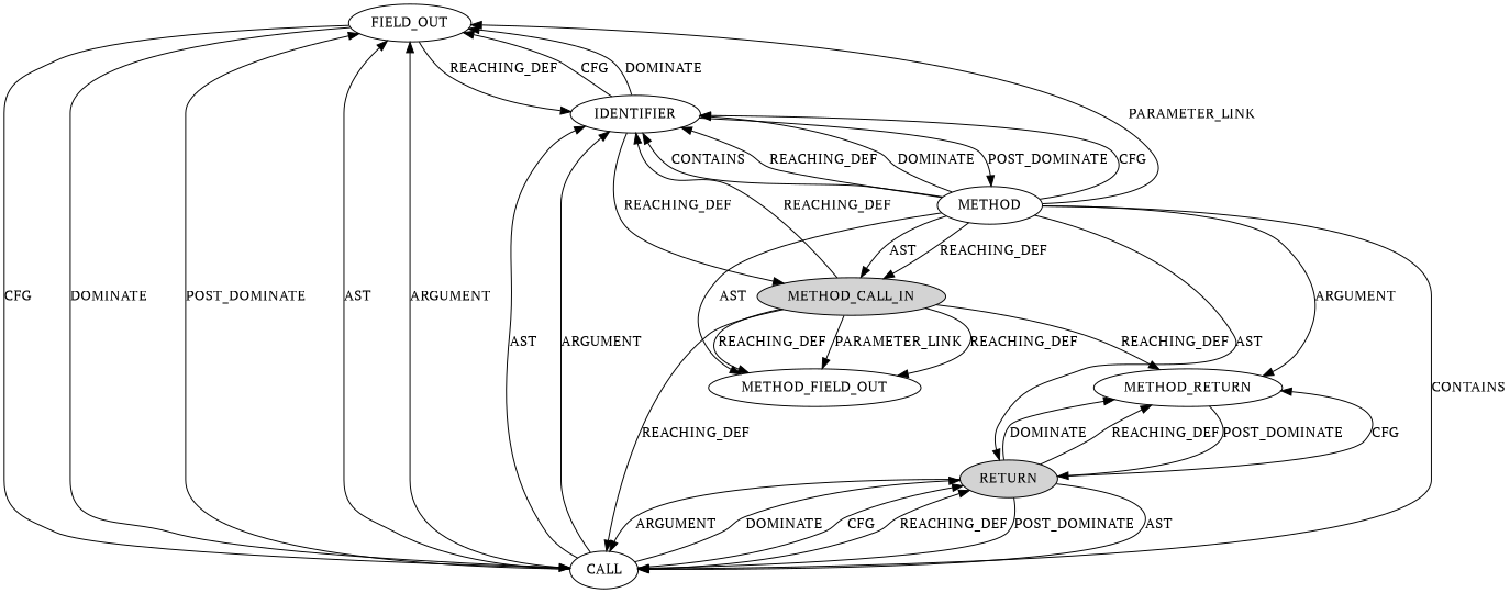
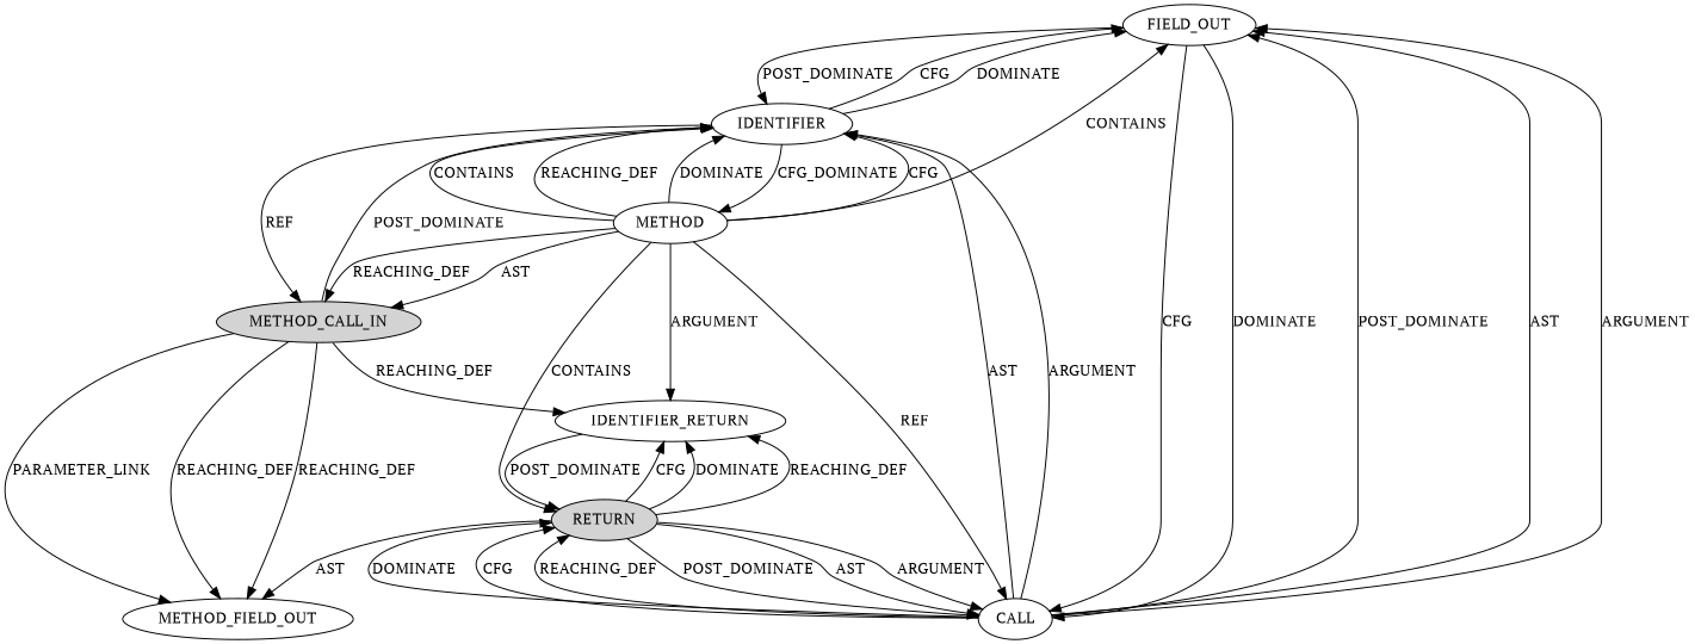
  digraph {
    fontname="PT Serif"
    node [CODE="struct tls_context *tls_ctx" COLUMN_NUMBER=9 LINE_NUMBER=278 ORDER=1 fillcolor=white fontname="PT Serif" style=filled]
    edge [fontname="PT Serif"]
    n1 [ARGUMENT_INDEX=2 CANONICAL_NAME=pending_open_record_frags CODE=pending_open_record_frags ORDER=2 label=FIELD_OUT]
    n2 [ARGUMENT_INDEX=1 CODE=tls_ctx NAME=tls_ctx TYPE_FULL_NAME="tls_context*" label=IDENTIFIER]
    n3 [ARGUMENT_INDEX=-1 CODE="tls_ctx->pending_open_record_frags" DISPATCH_TYPE=STATIC_DISPATCH METHOD_FULL_NAME="<operator>.indirectFieldAccess" NAME="<operator>.indirectFieldAccess" TYPE_FULL_NAME="<empty>" label=CALL]
    n4 [COLUMN_NUMBER=47 EVALUATION_STRATEGY=BY_VALUE INDEX=1 IS_VARIADIC=false LINE_NUMBER=276 NAME=tls_ctx TYPE_FULL_NAME="tls_context*" fillcolor=lightgrey label=METHOD_CALL_IN]
    n5 [AST_PARENT_FULL_NAME="tls.h:<global>" AST_PARENT_TYPE=TYPE_DECL CODE="static inline bool tls_is_pending_open_record(struct tls_context *tls_ctx)\n{\n	return tls_ctx->pending_open_record_frags;\n}" COLUMN_NUMBER=1 COLUMN_NUMBER_END=1 FILENAME="tls.h" FULL_NAME=tls_is_pending_open_record IS_EXTERNAL=false LINE_NUMBER=276 LINE_NUMBER_END=279 NAME=tls_is_pending_open_record ORDER=75 SIGNATURE="bool tls_is_pending_open_record (tls_context*)" label=METHOD]
    n6 [ARGUMENT_INDEX=-1 CODE="return tls_ctx->pending_open_record_frags;" COLUMN_NUMBER=2 fillcolor=lightgrey label=RETURN]
-   n7 [CODE=RET COLUMN_NUMBER=1 EVALUATION_STRATEGY=BY_VALUE LINE_NUMBER=276 ORDER=3 TYPE_FULL_NAME=bool label=METHOD_RETURN]
+   n7 [CODE=RET COLUMN_NUMBER=1 EVALUATION_STRATEGY=BY_VALUE LINE_NUMBER=276 ORDER=3 TYPE_FULL_NAME=bool label=IDENTIFIER_RETURN]
    n8 [COLUMN_NUMBER=47 EVALUATION_STRATEGY=BY_VALUE INDEX=1 IS_VARIADIC=false LINE_NUMBER=276 NAME=tls_ctx TYPE_FULL_NAME="tls_context*" label=METHOD_FIELD_OUT]
-   n1 -> n2 [label=REACHING_DEF]
+   n1 -> n2 [label=POST_DOMINATE]
    n1 -> n3 [label=CFG]
    n1 -> n3 [label=DOMINATE]
    n2 -> n1 [label=CFG]
    n2 -> n1 [label=DOMINATE]
-   n2 -> n4 [label=REACHING_DEF]
-   n2 -> n5 [label=POST_DOMINATE]
+   n2 -> n4 [label=REF]
+   n2 -> n5 [label=CFG_DOMINATE]
    n3 -> n1 [label=POST_DOMINATE]
    n3 -> n1 [label=AST]
    n3 -> n1 [label=ARGUMENT]
    n3 -> n2 [label=AST]
    n3 -> n2 [label=ARGUMENT]
    n3 -> n6 [label=DOMINATE]
    n3 -> n6 [label=CFG]
    n3 -> n6 [VARIABLE="tls_ctx->pending_open_record_frags" label=REACHING_DEF]
-   n4 -> n2 [VARIABLE=tls_ctx label=REACHING_DEF]
-   n4 -> n3 [VARIABLE=tls_ctx label=REACHING_DEF]
+   n4 -> n2 [VARIABLE=tls_ctx label=POST_DOMINATE]
    n4 -> n7 [VARIABLE=tls_ctx label=REACHING_DEF]
    n4 -> n8 [label=PARAMETER_LINK]
    n4 -> n8 [VARIABLE=tls_ctx label=REACHING_DEF]
    n4 -> n8 [VARIABLE=tls_ctx label=REACHING_DEF]
-   n5 -> n1 [label=PARAMETER_LINK]
+   n5 -> n1 [label=CONTAINS]
    n5 -> n2 [label=CFG]
    n5 -> n2 [label=CONTAINS]
    n5 -> n2 [label=REACHING_DEF]
    n5 -> n2 [label=DOMINATE]
-   n5 -> n3 [label=CONTAINS]
+   n5 -> n3 [label=REF]
    n5 -> n4 [label=AST]
    n5 -> n4 [label=REACHING_DEF]
-   n5 -> n6 [label=AST]
+   n5 -> n6 [label=CONTAINS]
    n5 -> n7 [label=ARGUMENT]
-   n5 -> n8 [label=AST]
+   n6 -> n8 [label=AST]
    n6 -> n3 [label=POST_DOMINATE]
    n6 -> n3 [label=ARGUMENT]
    n6 -> n3 [label=AST]
    n6 -> n7 [label=CFG]
    n6 -> n7 [label=DOMINATE]
    n6 -> n7 [VARIABLE="<RET>" label=REACHING_DEF]
    n7 -> n6 [label=POST_DOMINATE]
  }
